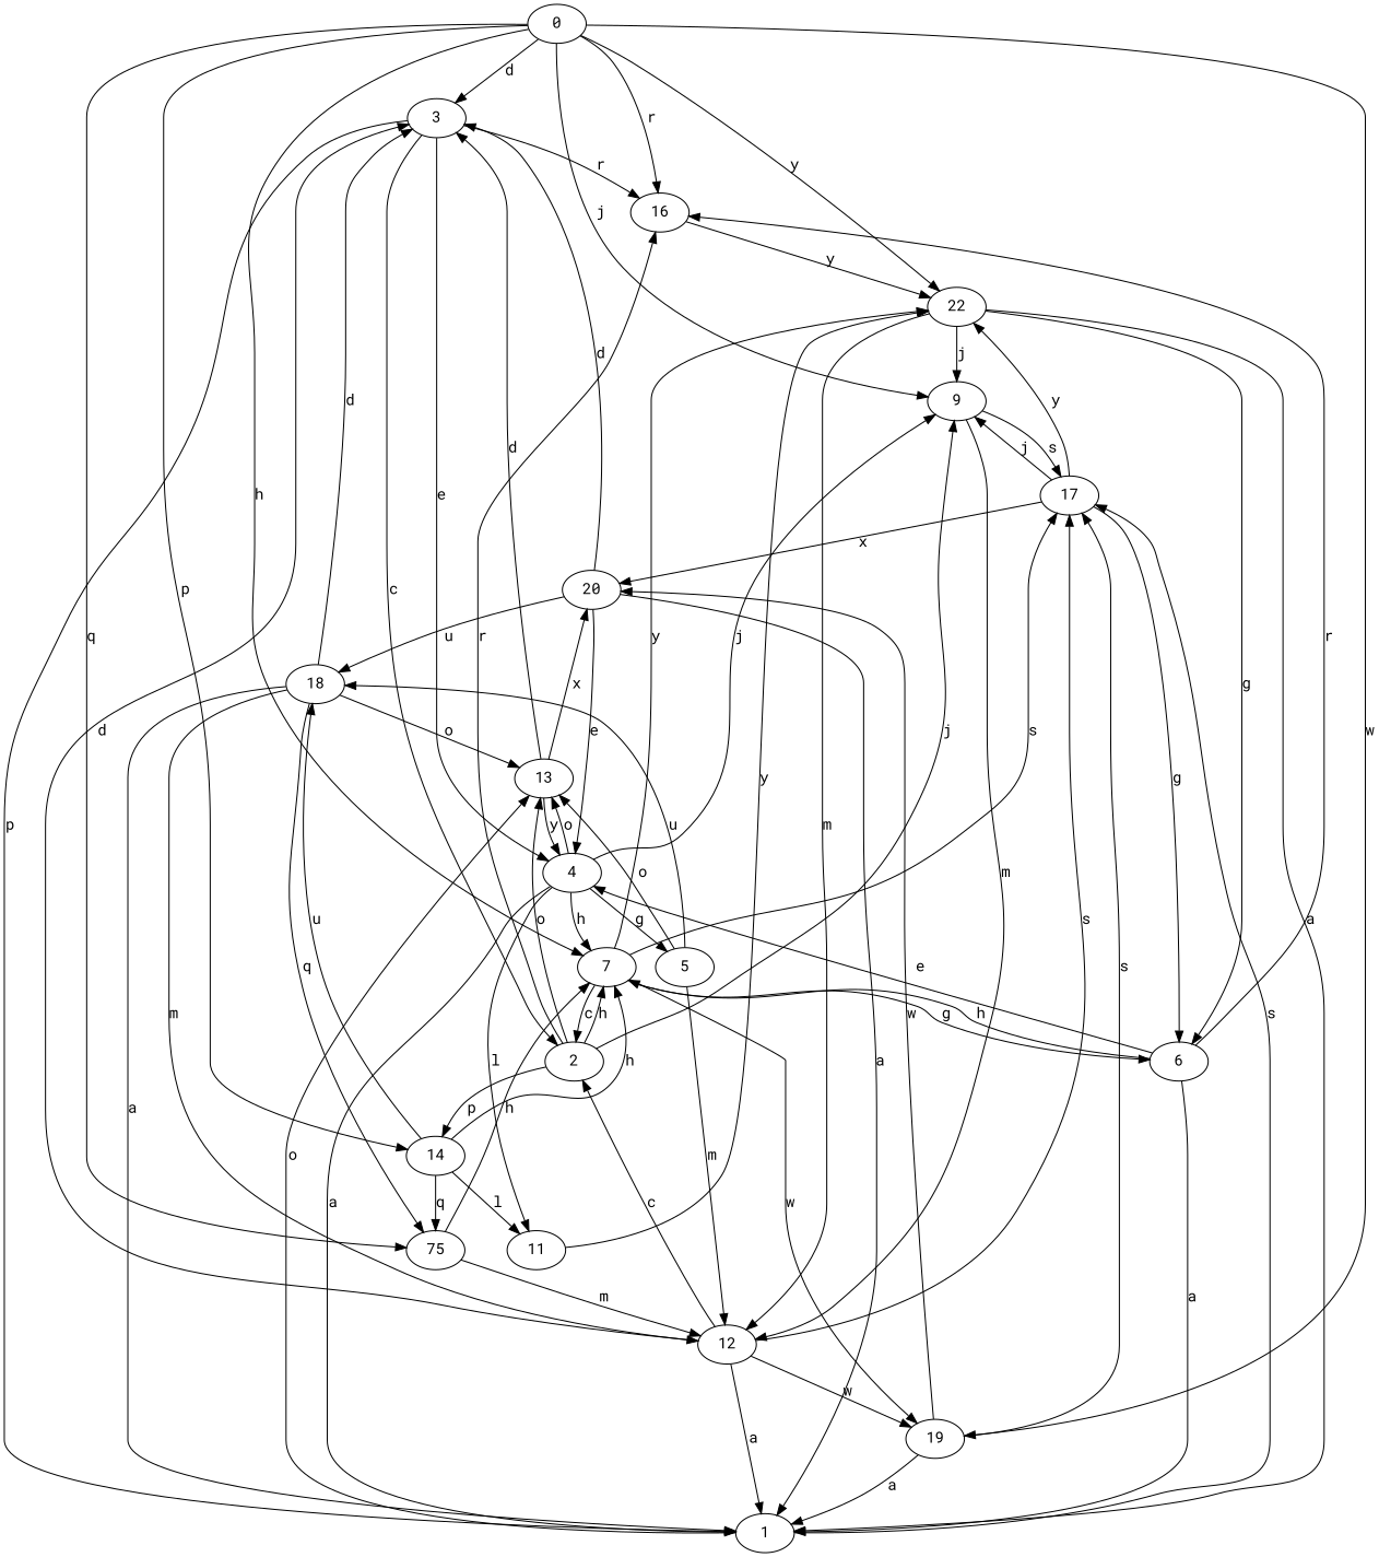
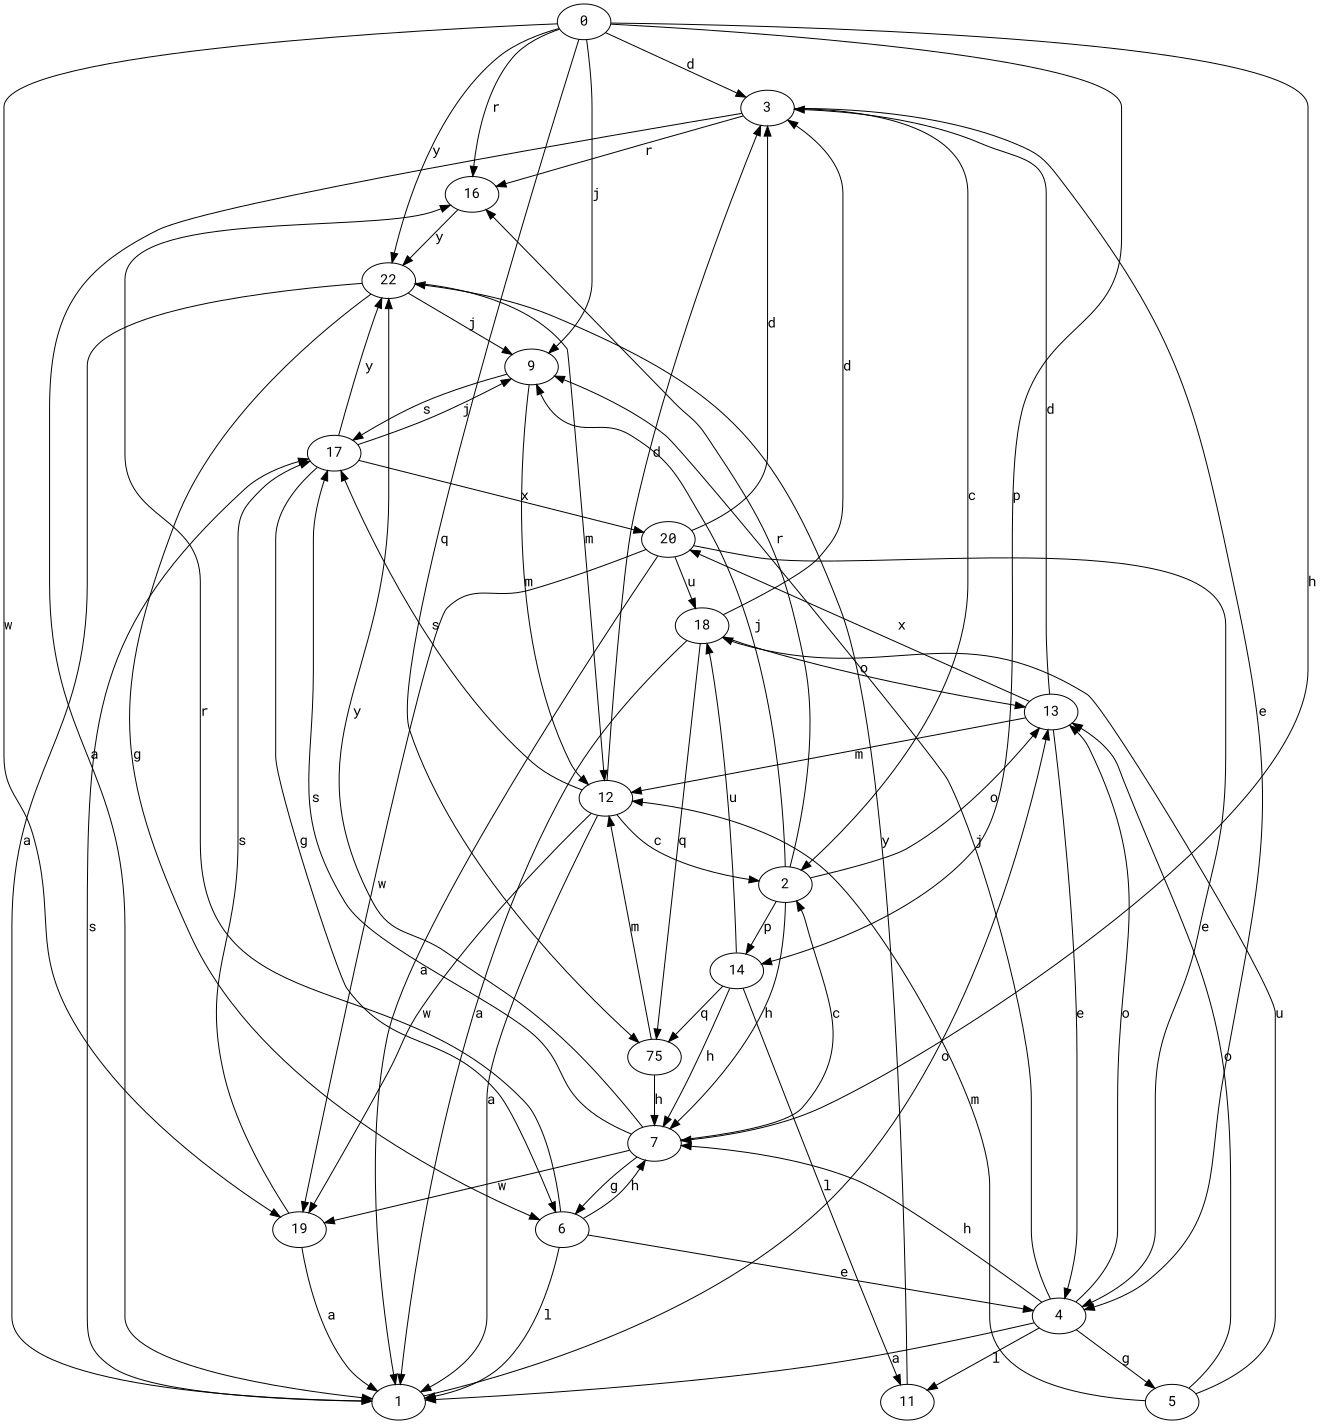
  strict digraph {
    fontname="Roboto Mono"
    node [fontname="Roboto Mono"]
    edge [fontname="Roboto Mono"]
    0
    3
    7
    9
    14
    n6 [label=75]
    16
    19
    22
    1
    2
    4
    17
    6
    12
    11
    18
    13
    20
    5
    0 -> 3 [label=d]
    0 -> 7 [label=h]
    0 -> 9 [label=j]
    0 -> 14 [label=p]
    0 -> n6 [label=q]
    0 -> 16 [label=r]
    0 -> 19 [label=w]
    0 -> 22 [label=y]
    3 -> 16 [label=r]
-   3 -> 1 [label=p]
+   3 -> 1 [label=a]
    3 -> 2 [label=c]
    3 -> 4 [label=e]
    7 -> 19 [label=w]
    7 -> 22 [label=y]
    7 -> 2 [label=c]
    7 -> 17 [label=s]
    7 -> 6 [label=g]
    9 -> 17 [label=s]
    9 -> 12 [label=m]
    14 -> 7 [label=h]
    14 -> n6 [label=q]
    14 -> 11 [label=l]
    14 -> 18 [label=u]
    n6 -> 7 [label=h]
    n6 -> 12 [label=m]
    16 -> 22 [label=y]
    19 -> 1 [label=a]
    19 -> 17 [label=s]
    22 -> 9 [label=j]
    22 -> 1 [label=a]
    22 -> 6 [label=g]
    22 -> 12 [label=m]
    1 -> 17 [label=s]
    1 -> 13 [label=o]
    2 -> 7 [label=h]
    2 -> 9 [label=j]
    2 -> 14 [label=p]
    2 -> 16 [label=r]
    2 -> 13 [label=o]
    4 -> 7 [label=h]
    4 -> 9 [label=j]
    4 -> 1 [label=a]
    4 -> 11 [label=l]
    4 -> 13 [label=o]
    4 -> 5 [label=g]
    17 -> 9 [label=j]
    17 -> 22 [label=y]
    17 -> 6 [label=g]
    17 -> 20 [label=x]
    6 -> 7 [label=h]
    6 -> 16 [label=r]
-   6 -> 1 [label=a]
+   6 -> 1 [label=l]
    6 -> 4 [label=e]
    12 -> 3 [label=d]
    12 -> 19 [label=w]
    12 -> 1 [label=a]
    12 -> 2 [label=c]
    12 -> 17 [label=s]
    11 -> 22 [label=y]
    18 -> 3 [label=d]
    18 -> n6 [label=q]
    18 -> 1 [label=a]
-   18 -> 12 [label=m]
+   13 -> 12 [label=m]
    18 -> 13 [label=o]
    13 -> 3 [label=d]
-   13 -> 4 [label=y]
+   13 -> 4 [label=e]
    13 -> 20 [label=x]
    20 -> 3 [label=d]
-   19 -> 20 [label=w]
+   20 -> 19 [label=w]
    20 -> 1 [label=a]
    20 -> 4 [label=e]
    20 -> 18 [label=u]
    5 -> 12 [label=m]
    5 -> 18 [label=u]
    5 -> 13 [label=o]
  }
